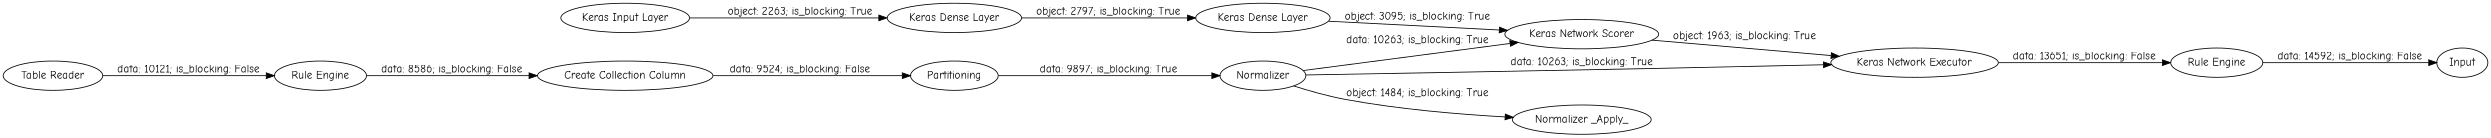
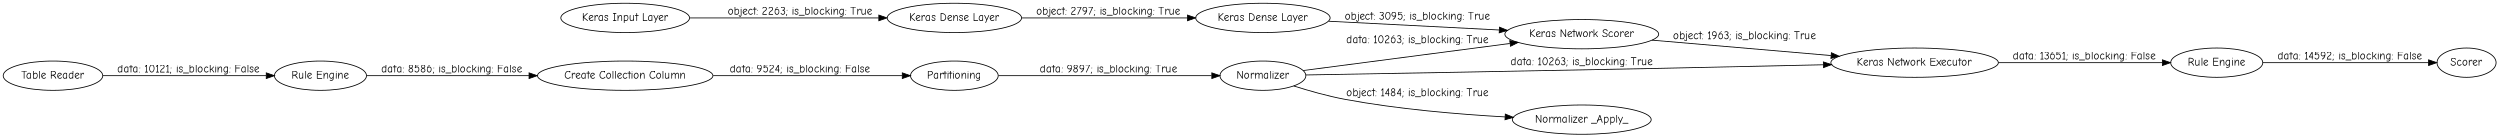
  digraph {
    fontname="Comic Neue"
    rankdir=LR
    node [fontname="Comic Neue"]
    edge [fontname="Comic Neue"]
    n1 [label="Keras Input Layer"]
    n2 [label="Keras Dense Layer"]
    n3 [label="Keras Dense Layer"]
    n4 [label="Keras Network Scorer"]
    n5 [label="Keras Network Executor"]
    n6 [label="Rule Engine"]
    n7 [label="Rule Engine"]
    n8 [label="Create Collection Column"]
    n9 [label=Partitioning]
    n10 [label=Normalizer]
    n11 [label="Table Reader"]
-   n12 [label=Input]
+   n12 [label=Scorer]
    n13 [label="Normalizer _Apply_"]
    n1 -> n2 [label="object: 2263; is_blocking: True"]
    n2 -> n3 [label="object: 2797; is_blocking: True"]
    n3 -> n4 [label="object: 3095; is_blocking: True"]
    n4 -> n5 [label="object: 1963; is_blocking: True"]
    n5 -> n6 [label="data: 13651; is_blocking: False"]
    n6 -> n12 [label="data: 14592; is_blocking: False"]
    n7 -> n8 [label="data: 8586; is_blocking: False"]
    n8 -> n9 [label="data: 9524; is_blocking: False"]
    n9 -> n10 [label="data: 9897; is_blocking: True"]
    n10 -> n4 [label="data: 10263; is_blocking: True"]
    n10 -> n5 [label="data: 10263; is_blocking: True"]
    n10 -> n13 [label="object: 1484; is_blocking: True"]
    n11 -> n7 [label="data: 10121; is_blocking: False"]
  }
